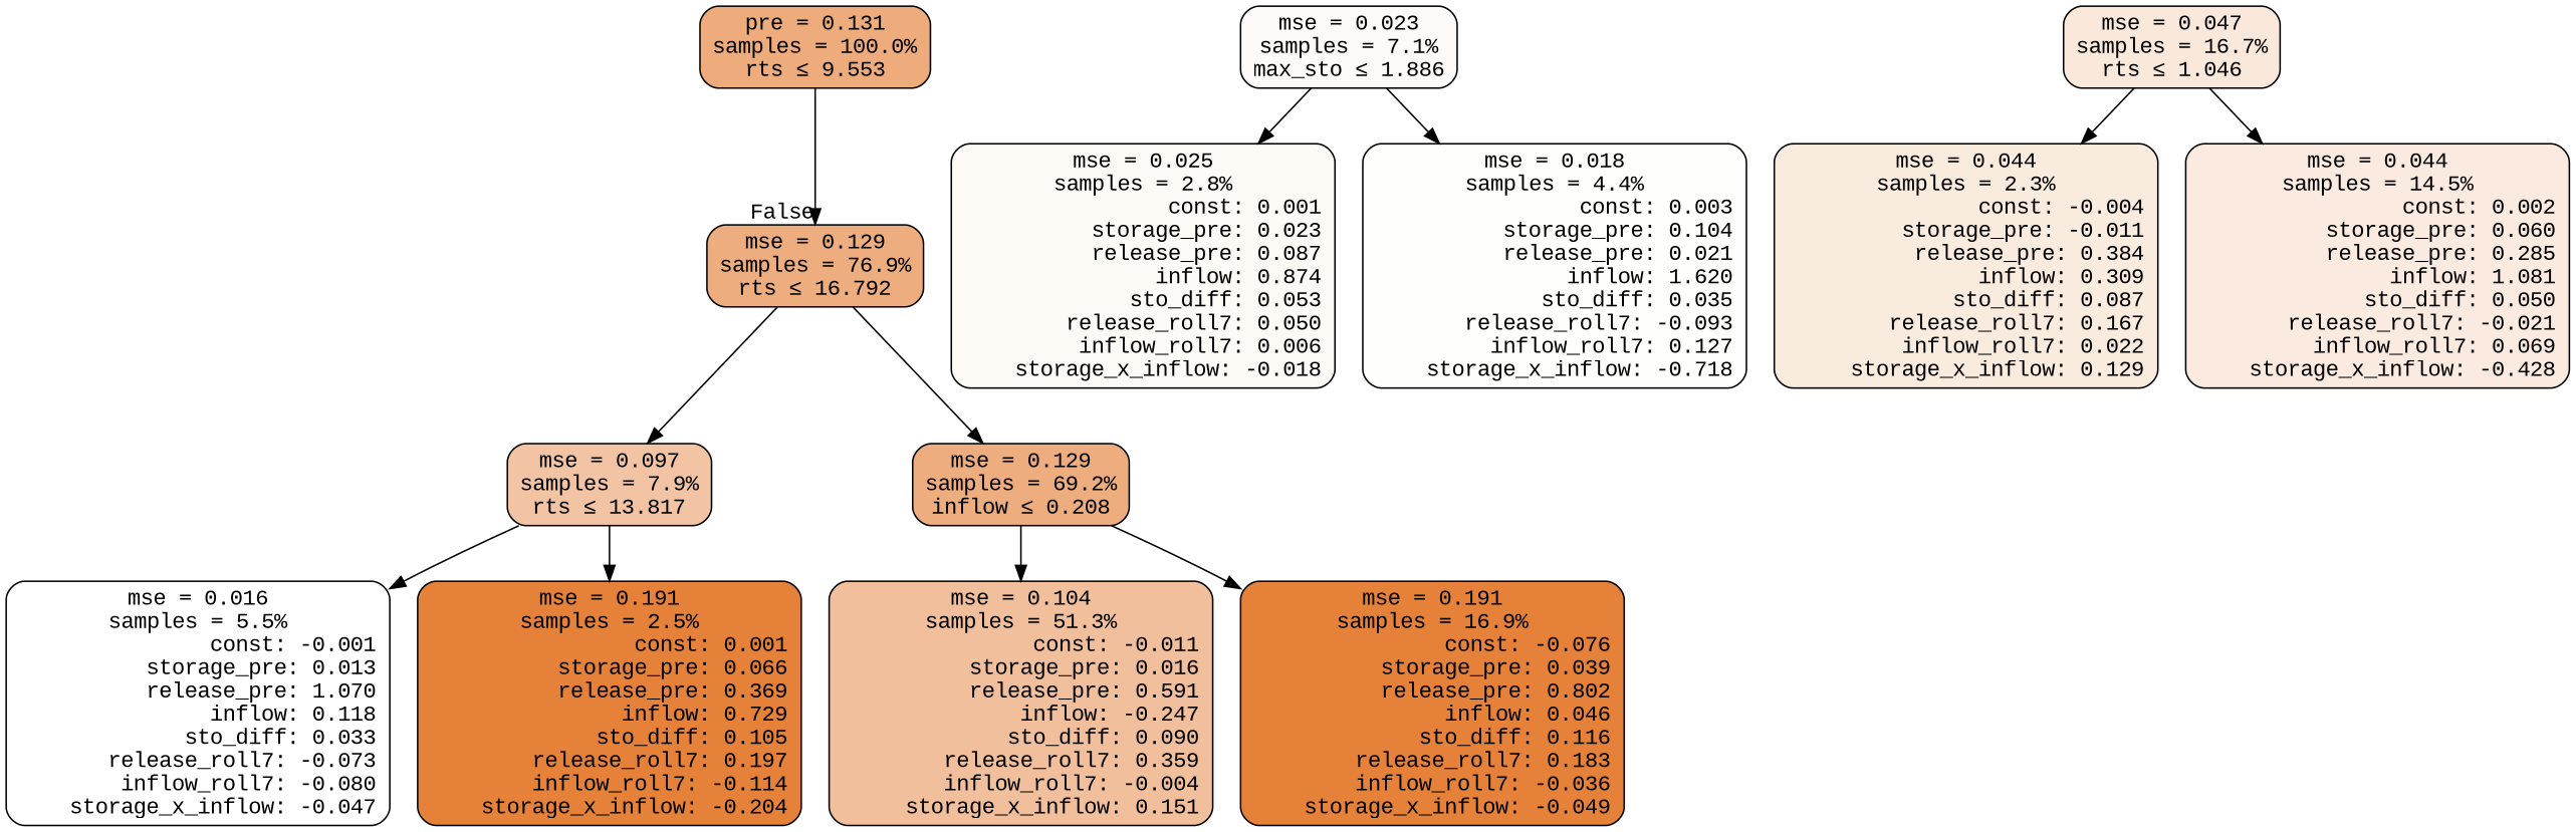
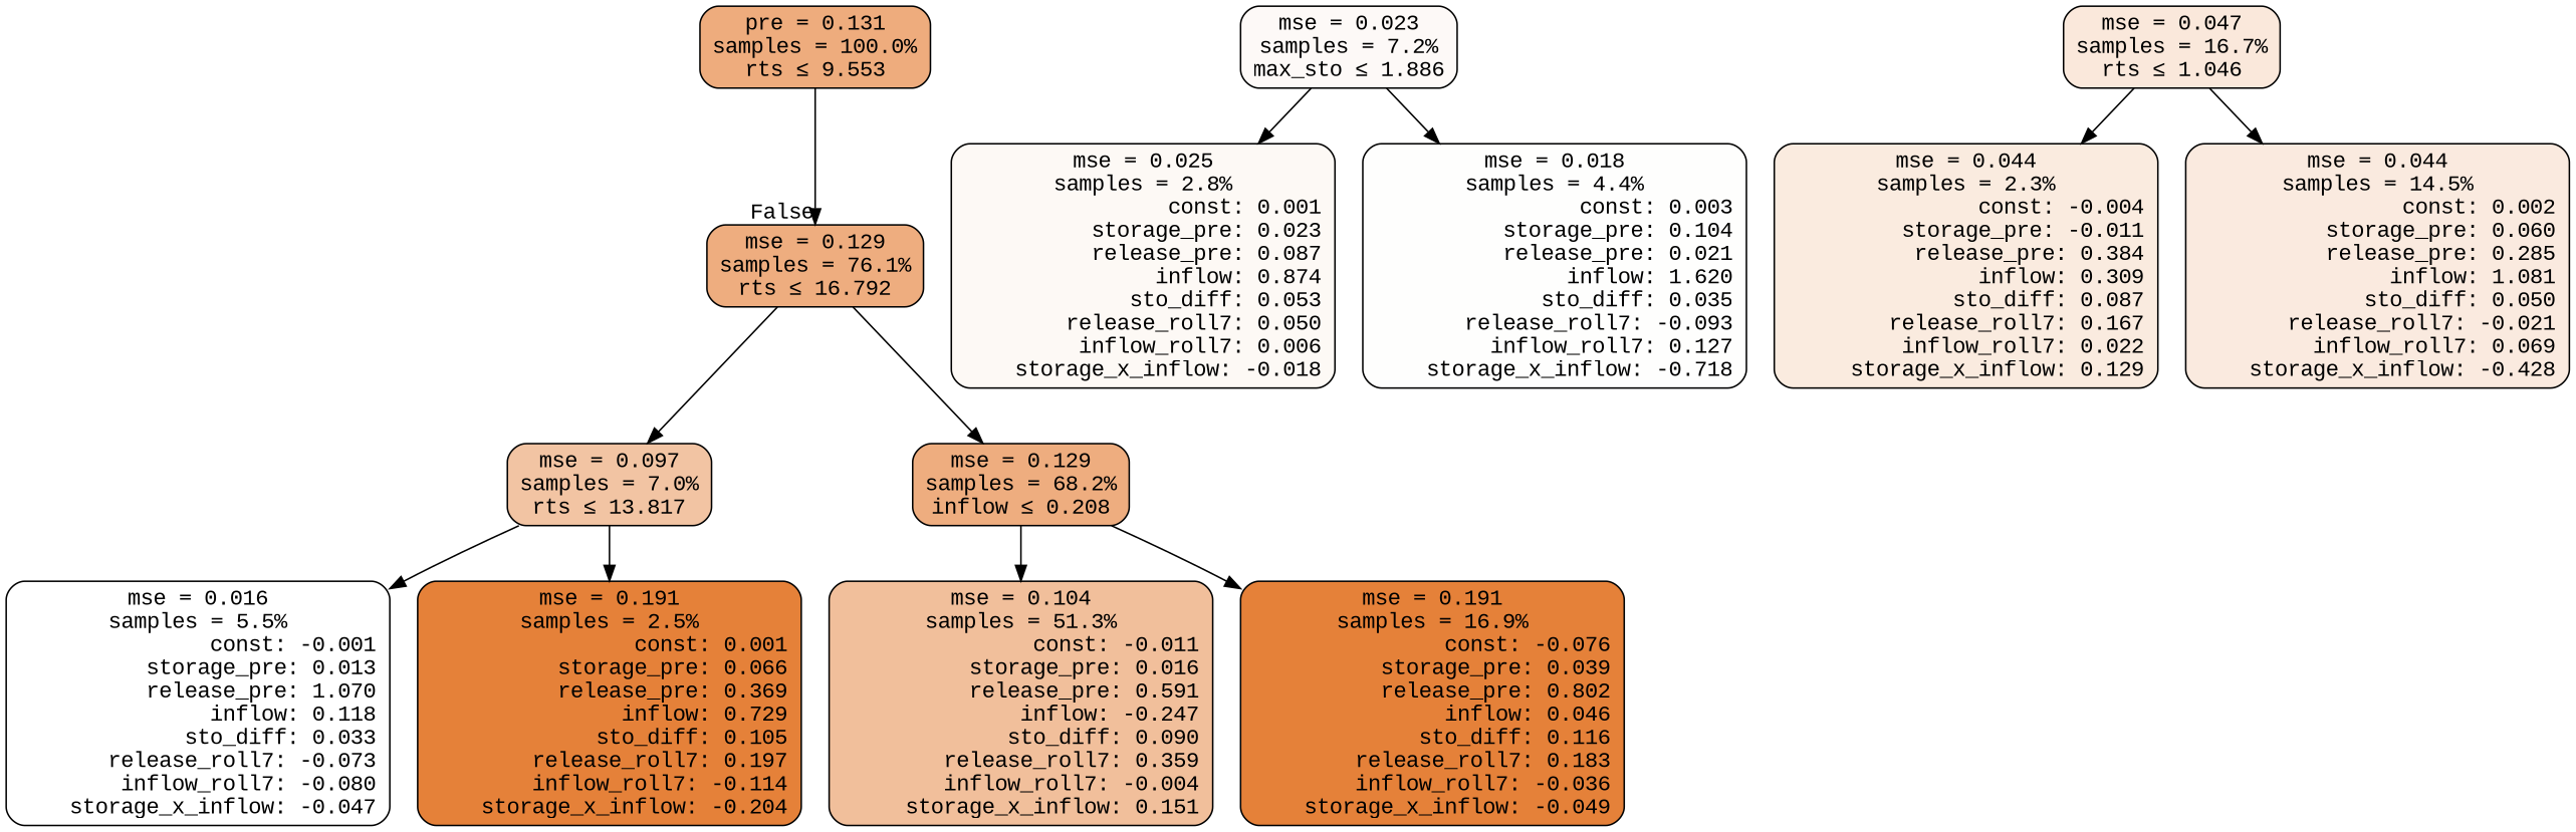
  digraph {
    fontname="Liberation Mono"
    node [color=black fillcolor="#eead7f" fontname="Liberation Mono" shape=rectangle style="filled, rounded"]
    edge [fontname="Liberation Mono"]
    n1 [fillcolor="#eeac7d" label="pre = 0.131\nsamples = 100.0%\nrts &le; 9.553"]
-   n2 [label="mse = 0.129\nsamples = 76.9%\nrts &le; 16.792"]
-   n3 [fillcolor="#f2c4a3" label="mse = 0.097\nsamples = 7.9%\nrts &le; 13.817"]
-   n4 [label="mse = 0.129\nsamples = 69.2%\ninflow &le; 0.208"]
-   n5 [fillcolor="#fdf9f7" label="mse = 0.023\nsamples = 7.1%\nmax_sto &le; 1.886"]
+   n2 [label="mse = 0.129\nsamples = 76.1%\nrts &le; 16.792"]
+   n3 [fillcolor="#f2c4a3" label="mse = 0.097\nsamples = 7.0%\nrts &le; 13.817"]
+   n4 [label="mse = 0.129\nsamples = 68.2%\ninflow &le; 0.208"]
+   n5 [fillcolor="#fdf9f7" label="mse = 0.023\nsamples = 7.2%\nmax_sto &le; 1.886"]
    n6 [fillcolor="#fdf9f5" label="mse = 0.025\nsamples = 2.8%\n                const: 0.001\n          storage_pre: 0.023\n          release_pre: 0.087\n               inflow: 0.874\n             sto_diff: 0.053\n        release_roll7: 0.050\n         inflow_roll7: 0.006\n    storage_x_inflow: -0.018"]
    n7 [fillcolor="#fefefd" label="mse = 0.018\nsamples = 4.4%\n                const: 0.003\n          storage_pre: 0.104\n          release_pre: 0.021\n               inflow: 1.620\n             sto_diff: 0.035\n       release_roll7: -0.093\n         inflow_roll7: 0.127\n    storage_x_inflow: -0.718"]
    n8 [fillcolor="#fae8db" label="mse = 0.047\nsamples = 16.7%\nrts &le; 1.046"]
    n9 [fillcolor="#faebdf" label="mse = 0.044\nsamples = 2.3%\n               const: -0.004\n         storage_pre: -0.011\n          release_pre: 0.384\n               inflow: 0.309\n             sto_diff: 0.087\n        release_roll7: 0.167\n         inflow_roll7: 0.022\n     storage_x_inflow: 0.129"]
    n10 [fillcolor="#faeadf" label="mse = 0.044\nsamples = 14.5%\n                const: 0.002\n          storage_pre: 0.060\n          release_pre: 0.285\n               inflow: 1.081\n             sto_diff: 0.050\n       release_roll7: -0.021\n         inflow_roll7: 0.069\n    storage_x_inflow: -0.428"]
    n11 [fillcolor="#ffffff" label="mse = 0.016\nsamples = 5.5%\n               const: -0.001\n          storage_pre: 0.013\n          release_pre: 1.070\n               inflow: 0.118\n             sto_diff: 0.033\n       release_roll7: -0.073\n        inflow_roll7: -0.080\n    storage_x_inflow: -0.047"]
    n12 [fillcolor="#e58139" label="mse = 0.191\nsamples = 2.5%\n                const: 0.001\n          storage_pre: 0.066\n          release_pre: 0.369\n               inflow: 0.729\n             sto_diff: 0.105\n        release_roll7: 0.197\n        inflow_roll7: -0.114\n    storage_x_inflow: -0.204"]
    n13 [fillcolor="#f1bf9b" label="mse = 0.104\nsamples = 51.3%\n               const: -0.011\n          storage_pre: 0.016\n          release_pre: 0.591\n              inflow: -0.247\n             sto_diff: 0.090\n        release_roll7: 0.359\n        inflow_roll7: -0.004\n     storage_x_inflow: 0.151"]
    n14 [fillcolor="#e58139" label="mse = 0.191\nsamples = 16.9%\n               const: -0.076\n          storage_pre: 0.039\n          release_pre: 0.802\n               inflow: 0.046\n             sto_diff: 0.116\n        release_roll7: 0.183\n        inflow_roll7: -0.036\n    storage_x_inflow: -0.049"]
    n1 -> n2 [headlabel=False labelangle=-45 labeldistance=2.5]
    n2 -> n3
    n2 -> n4
    n3 -> n11
    n3 -> n12
    n4 -> n13
    n4 -> n14
    n5 -> n6
    n5 -> n7
    n8 -> n9
    n8 -> n10
  }
